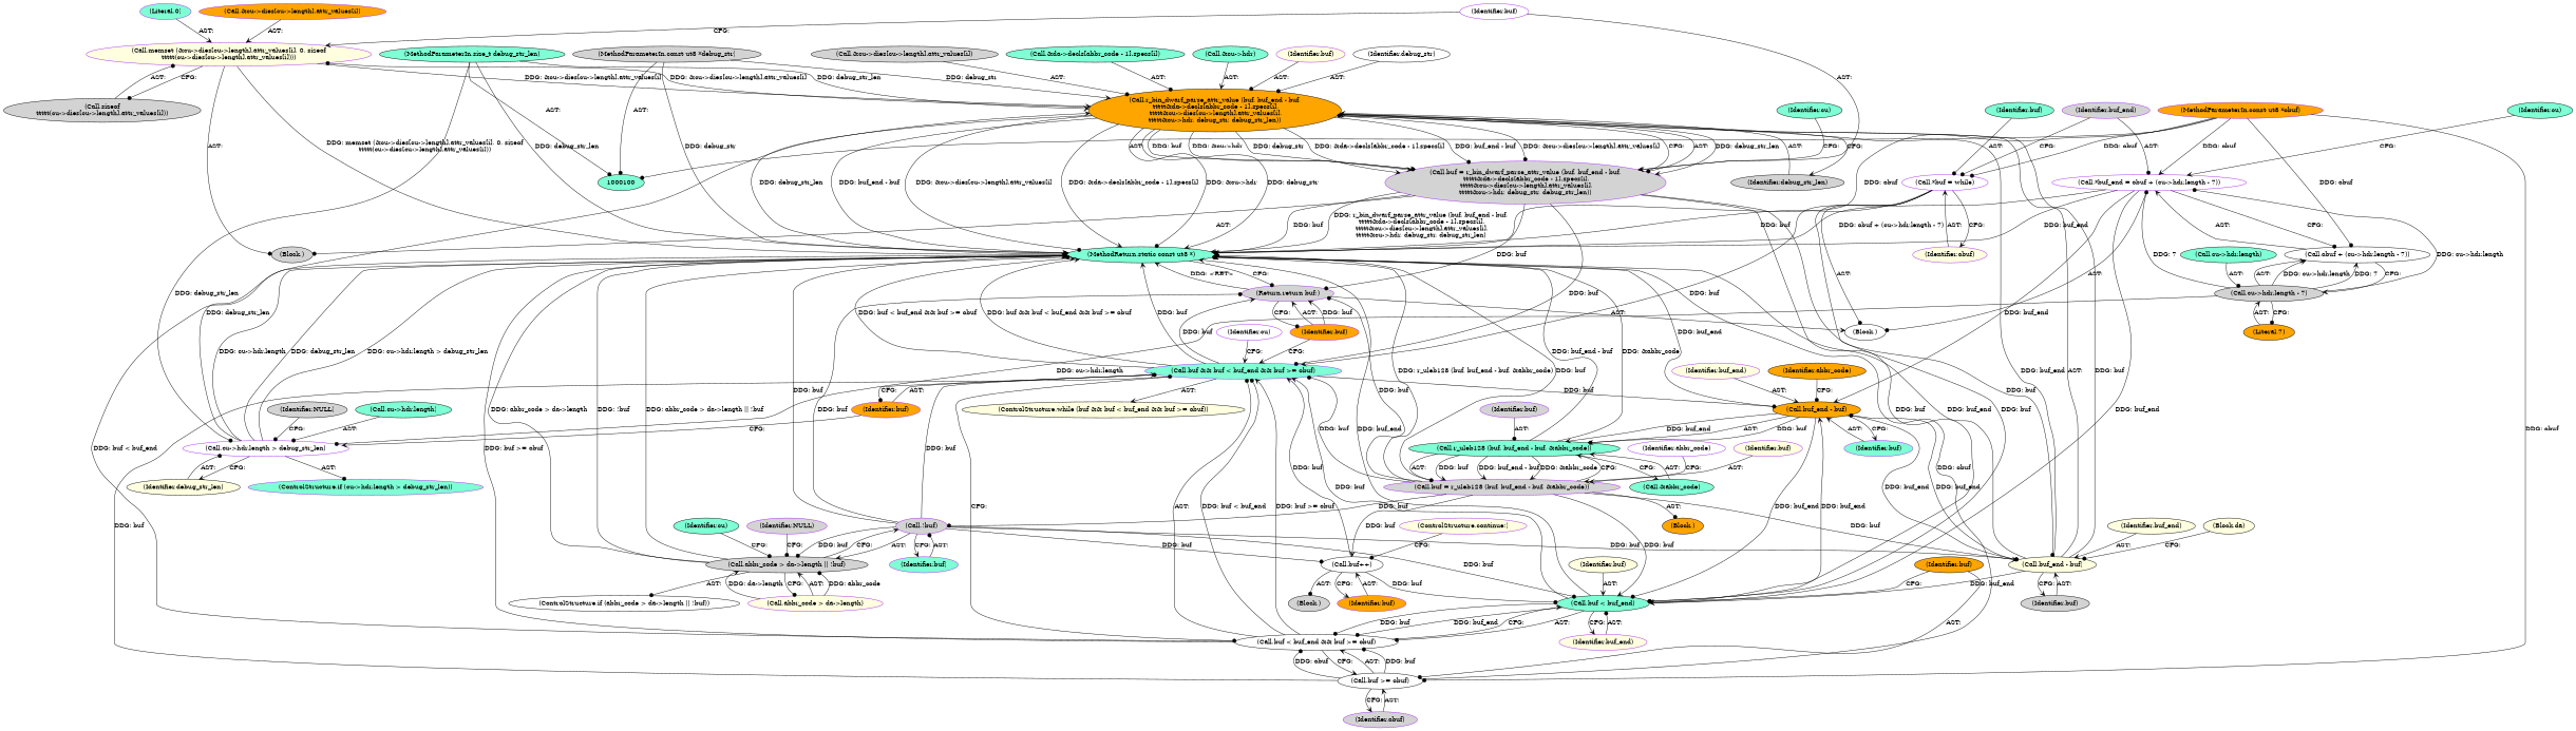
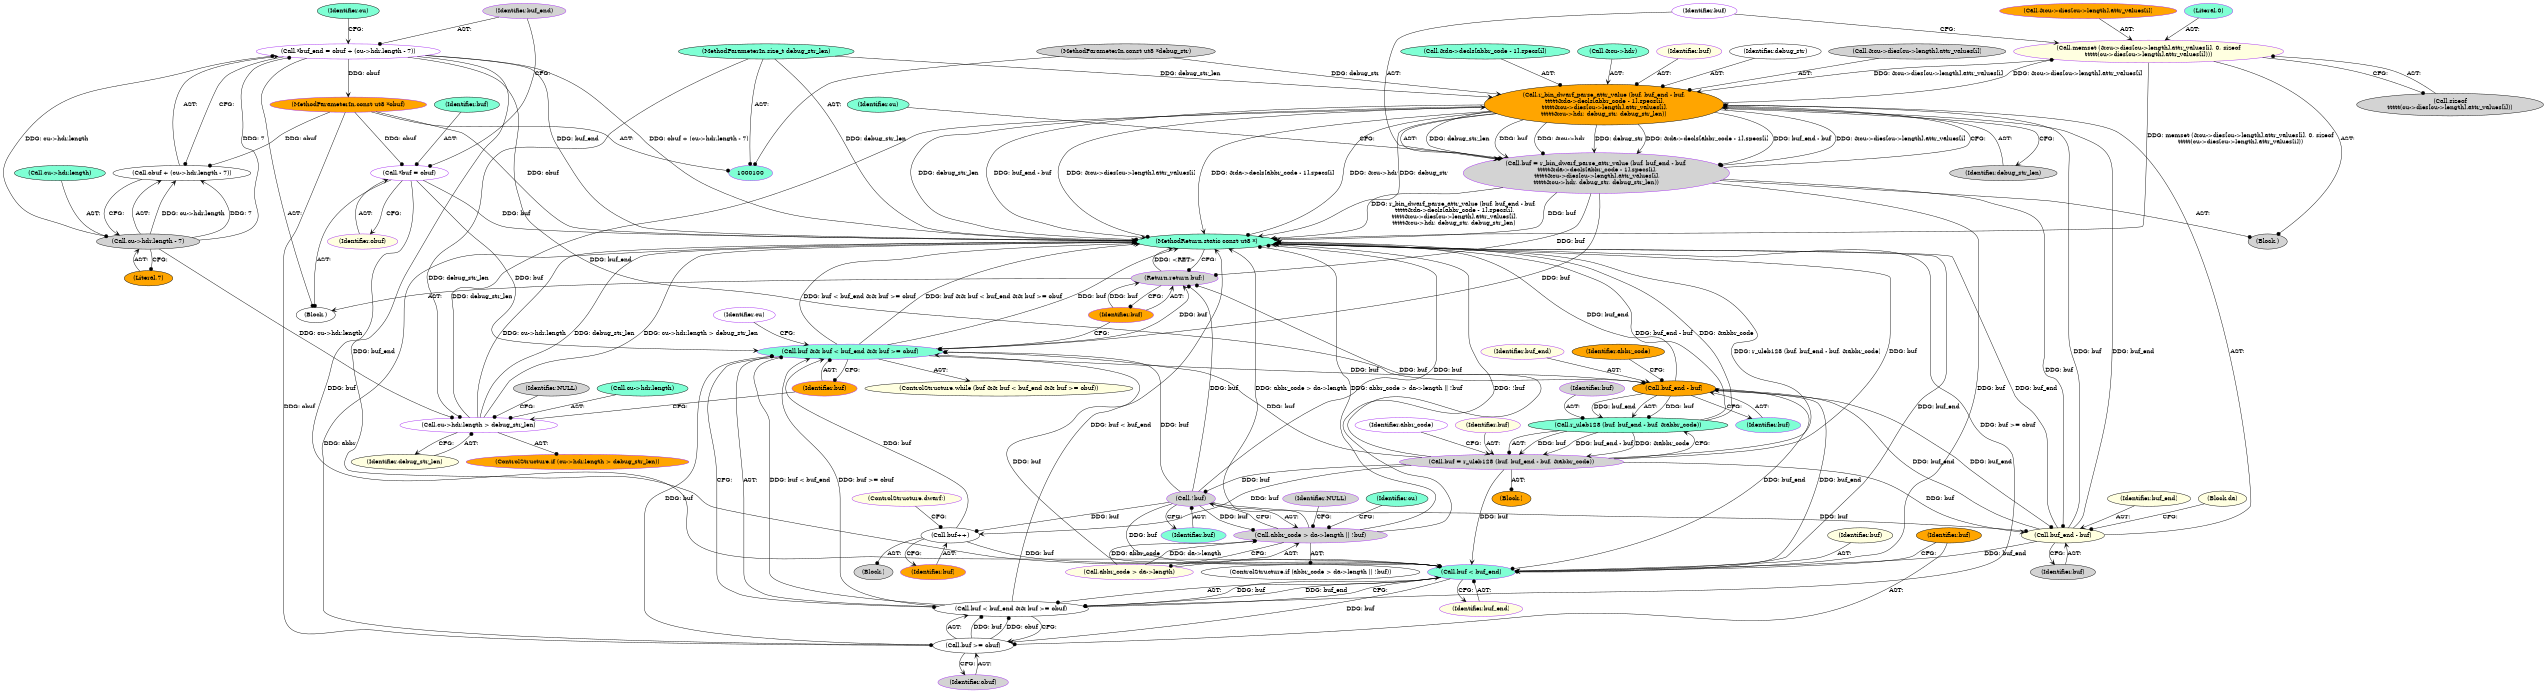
  digraph {
    node [color=black fillcolor=aquamarine style=filled]
    edge [arrowhead=vee]
    n1 [color=purple fillcolor=lightyellow label="(Call,memset (&cu->dies[cu->length].attr_values[i], 0, sizeof\n\t\t\t\t\t(cu->dies[cu->length].attr_values[i])))"]
    n2 [fillcolor=orange label="(Call,r_bin_dwarf_parse_attr_value (buf, buf_end - buf,\n \t\t\t\t\t&da->decls[abbr_code - 1].specs[i],\n \t\t\t\t\t&cu->dies[cu->length].attr_values[i],\n\t\t\t\t\t&cu->hdr, debug_str, debug_str_len))"]
    n3 [fillcolor=lightgrey label="(Block,)"]
    n4 [label="(MethodReturn,static const ut8 *)"]
    n5 [fillcolor=lightgrey label="(Call,sizeof\n\t\t\t\t\t(cu->dies[cu->length].attr_values[i]))"]
    n6 [color=purple fillcolor=lightgrey label="(Call,buf = r_bin_dwarf_parse_attr_value (buf, buf_end - buf,\n \t\t\t\t\t&da->decls[abbr_code - 1].specs[i],\n \t\t\t\t\t&cu->dies[cu->length].attr_values[i],\n\t\t\t\t\t&cu->hdr, debug_str, debug_str_len))"]
    n7 [fillcolor=lightgrey label="(Identifier,debug_str_len)"]
    n8 [color=purple fillcolor=lightgrey label="(Return,return buf;)"]
    n9 [fillcolor=lightyellow label="(Call,buf_end - buf)"]
-   n10 [label="(Call,buf < buf_end)"]
+   n10 [color=purple label="(Call,buf < buf_end)"]
    n11 [color=purple label="(Call,buf && buf < buf_end && buf >= obuf)"]
    n12 [fillcolor=orange label="(Call,buf_end - buf)"]
    n13 [fillcolor=lightgrey label="(Identifier,buf)"]
    n14 [label="(Call,r_uleb128 (buf, buf_end - buf, &abbr_code))"]
    n15 [color=purple label="(Identifier,buf)"]
    n16 [fillcolor=white label="(Call,buf >= obuf)"]
    n17 [fillcolor=white label="(Call,buf < buf_end && buf >= obuf)"]
    n18 [color=purple fillcolor=lightyellow label="(Identifier,buf_end)"]
    n19 [color=purple fillcolor=lightgrey label="(Call,buf = r_uleb128 (buf, buf_end - buf, &abbr_code))"]
-   n20 [label="(Call,&abbr_code)"]
    n21 [color=purple fillcolor=orange label="(Identifier,buf)"]
    n22 [fillcolor=lightyellow label="(ControlStructure,while (buf && buf < buf_end && buf >= obuf))"]
    n23 [color=purple fillcolor=lightgrey label="(Identifier,obuf)"]
    n24 [fillcolor=white label="(Block,)"]
    n25 [color=purple fillcolor=orange label="(Identifier,buf)"]
    n26 [fillcolor=white label="(Call,buf++)"]
    n27 [fillcolor=lightgrey label="(Block,)"]
    n28 [color=purple fillcolor=orange label="(Identifier,buf)"]
    n29 [color=purple fillcolor=lightgrey label="(Call,!buf)"]
-   n30 [fillcolor=lightgrey label="(Call,abbr_code > da->length || !buf)"]
+   n30 [color=purple fillcolor=lightgrey label="(Call,abbr_code > da->length || !buf)"]
    n31 [color=purple label="(Identifier,buf)"]
    n32 [color=purple fillcolor=lightyellow label="(Call,abbr_code > da->length)"]
    n33 [fillcolor=white label="(ControlStructure,if (abbr_code > da->length || !buf))"]
    n34 [fillcolor=orange label="(Block,)"]
-   n35 [color=purple fillcolor=white label="(Call,*buf = while)"]
+   n35 [color=purple fillcolor=white label="(Call,*buf = obuf)"]
    n36 [color=purple fillcolor=lightyellow label="(Identifier,obuf)"]
    n37 [color=purple fillcolor=orange label="(MethodParameterIn,const ut8 *obuf)"]
    n38 [color=purple fillcolor=white label="(Call,*buf_end = obuf + (cu->hdr.length - 7))"]
    n39 [fillcolor=white label="(Call,obuf + (cu->hdr.length - 7))"]
-   1000100
+   1000100 [color=purple]
    n41 [fillcolor=lightgrey label="(Call,cu->hdr.length - 7)"]
    n42 [color=purple fillcolor=white label="(Call,cu->hdr.length > debug_str_len)"]
    n43 [fillcolor=orange label="(Literal,7)"]
    n44 [fillcolor=lightyellow label="(Identifier,debug_str_len)"]
-   n45 [color=purple label="(ControlStructure,if (cu->hdr.length > debug_str_len))"]
+   n45 [color=purple fillcolor=orange label="(ControlStructure,if (cu->hdr.length > debug_str_len))"]
    n46 [fillcolor=lightgrey label="(MethodParameterIn,const ut8 *debug_str)"]
    n47 [label="(MethodParameterIn,size_t debug_str_len)"]
    n48 [fillcolor=lightyellow label="(Identifier,buf)"]
    n49 [fillcolor=lightyellow label="(Identifier,buf_end)"]
    n50 [label="(Identifier,cu)"]
    n51 [fillcolor=lightgrey label="(Call,&cu->dies[cu->length].attr_values[i])"]
    n52 [color=purple fillcolor=lightyellow label="(Identifier,buf_end)"]
    n53 [color=purple fillcolor=white label="(Identifier,abbr_code)"]
    n54 [label="(Call,&da->decls[abbr_code - 1].specs[i])"]
    n55 [label="(Call,cu->hdr.length)"]
    n56 [label="(Identifier,cu)"]
    n57 [label="(Call,&cu->hdr)"]
    n58 [color=purple fillcolor=lightgrey label="(Identifier,NULL)"]
    n59 [label="(Identifier,buf)"]
-   n60 [color=purple fillcolor=lightyellow label="(ControlStructure,continue;)"]
+   n60 [color=purple fillcolor=lightyellow label="(ControlStructure,dwarf;)"]
    n61 [color=purple fillcolor=lightyellow label="(Identifier,buf)"]
    n62 [color=purple fillcolor=lightyellow label="(Identifier,buf)"]
    n63 [fillcolor=lightgrey label="(Identifier,NULL)"]
    n64 [fillcolor=lightyellow label="(Block,da)"]
    n65 [color=purple fillcolor=orange label="(Call,&cu->dies[cu->length].attr_values[i])"]
    n66 [color=purple label="(Literal,0)"]
    n67 [label="(Identifier,cu)"]
    n68 [color=purple fillcolor=lightgrey label="(Identifier,buf)"]
    n69 [color=purple fillcolor=white label="(Identifier,buf)"]
    n70 [color=purple fillcolor=white label="(Identifier,cu)"]
    n71 [color=purple fillcolor=lightgrey label="(Identifier,buf_end)"]
    n72 [label="(Call,cu->hdr.length)"]
    n73 [fillcolor=orange label="(Identifier,buf)"]
    n74 [fillcolor=white label="(Identifier,debug_str)"]
    n75 [fillcolor=orange label="(Identifier,abbr_code)"]
    n1 -> n2 [label="DDG: &cu->dies[cu->length].attr_values[i]"]
    n1 -> n3 [arrowhead=dot label="AST: "]
    n1 -> n4 [arrowhead=dot label="DDG: memset (&cu->dies[cu->length].attr_values[i], 0, sizeof\n\t\t\t\t\t(cu->dies[cu->length].attr_values[i]))"]
    n1 -> n5 [arrowhead=dot label="CFG: "]
    n2 -> n1 [arrowhead=dot label="DDG: &cu->dies[cu->length].attr_values[i]"]
    n2 -> n4 [arrowhead=dot label="DDG: debug_str_len"]
    n2 -> n4 [label="DDG: buf_end - buf"]
    n2 -> n4 [arrowhead=dot label="DDG: &cu->dies[cu->length].attr_values[i]"]
    n2 -> n4 [label="DDG: &da->decls[abbr_code - 1].specs[i]"]
    n2 -> n4 [arrowhead=dot label="DDG: &cu->hdr"]
    n2 -> n4 [label="DDG: debug_str"]
    n2 -> n6 [arrowhead=dot label="AST: "]
    n2 -> n6 [label="DDG: debug_str_len"]
    n2 -> n6 [label="DDG: buf"]
    n2 -> n6 [arrowhead=dot label="DDG: &cu->hdr"]
    n2 -> n6 [label="DDG: debug_str"]
    n2 -> n6 [label="DDG: &da->decls[abbr_code - 1].specs[i]"]
    n2 -> n6 [arrowhead=dot label="DDG: buf_end - buf"]
    n2 -> n6 [arrowhead=dot label="DDG: &cu->dies[cu->length].attr_values[i]"]
    n2 -> n7 [label="CFG: "]
    n4 -> n8 [arrowhead=dot label="CFG: "]
    n5 -> n1 [arrowhead=dot label="AST: "]
    n6 -> n2 [label="CFG: "]
    n6 -> n3 [arrowhead=dot label="AST: "]
    n6 -> n4 [label="DDG: buf"]
    n6 -> n4 [label="DDG: r_bin_dwarf_parse_attr_value (buf, buf_end - buf,\n \t\t\t\t\t&da->decls[abbr_code - 1].specs[i],\n \t\t\t\t\t&cu->dies[cu->length].attr_values[i],\n\t\t\t\t\t&cu->hdr, debug_str, debug_str_len)"]
    n6 -> n8 [arrowhead=dot label="DDG: buf"]
    n6 -> n9 [arrowhead=dot label="DDG: buf"]
    n6 -> n10 [arrowhead=dot label="DDG: buf"]
    n6 -> n11 [arrowhead=dot label="DDG: buf"]
    n7 -> n2 [label="AST: "]
    n8 -> n4 [label="DDG: <RET>"]
    n8 -> n24 [label="AST: "]
    n8 -> n25 [arrowhead=dot label="CFG: "]
    n9 -> n2 [label="AST: "]
    n9 -> n2 [arrowhead=dot label="DDG: buf"]
    n9 -> n2 [label="DDG: buf_end"]
    n9 -> n4 [label="DDG: buf_end"]
    n9 -> n10 [label="DDG: buf_end"]
    n9 -> n12 [arrowhead=dot label="DDG: buf_end"]
    n9 -> n13 [label="CFG: "]
    n10 -> n4 [label="DDG: buf_end"]
    n10 -> n11 [label="DDG: buf"]
    n10 -> n12 [label="DDG: buf_end"]
+   n10 -> n16 [label="DDG: buf"]
    n10 -> n17 [arrowhead=dot label="AST: "]
    n10 -> n17 [arrowhead=dot label="DDG: buf"]
    n10 -> n17 [arrowhead=dot label="DDG: buf_end"]
    n10 -> n18 [label="CFG: "]
    n11 -> n4 [label="DDG: buf < buf_end && buf >= obuf"]
    n11 -> n4 [label="DDG: buf && buf < buf_end && buf >= obuf"]
    n11 -> n4 [label="DDG: buf"]
    n11 -> n8 [label="DDG: buf"]
    n11 -> n12 [arrowhead=dot label="DDG: buf"]
    n11 -> n17 [arrowhead=dot label="CFG: "]
    n11 -> n21 [arrowhead=dot label="CFG: "]
    n11 -> n22 [label="AST: "]
    n12 -> n4 [label="DDG: buf_end"]
    n12 -> n9 [arrowhead=dot label="DDG: buf_end"]
    n12 -> n10 [arrowhead=dot label="DDG: buf_end"]
    n12 -> n14 [label="AST: "]
    n12 -> n14 [arrowhead=dot label="DDG: buf"]
    n12 -> n14 [label="DDG: buf_end"]
    n12 -> n15 [label="CFG: "]
    n13 -> n9 [label="AST: "]
    n14 -> n4 [label="DDG: buf_end - buf"]
    n14 -> n4 [arrowhead=dot label="DDG: &abbr_code"]
    n14 -> n19 [arrowhead=dot label="AST: "]
    n14 -> n19 [label="DDG: buf"]
    n14 -> n19 [label="DDG: buf_end - buf"]
    n14 -> n19 [label="DDG: &abbr_code"]
-   n14 -> n20 [label="CFG: "]
    n15 -> n12 [label="AST: "]
-   n16 -> n4 [arrowhead=dot label="DDG: obuf"]
+   n16 -> n4 [arrowhead=dot label="DDG: abbr"]
    n16 -> n11 [arrowhead=dot label="DDG: buf"]
    n16 -> n17 [label="AST: "]
    n16 -> n17 [arrowhead=dot label="DDG: buf"]
    n16 -> n17 [arrowhead=dot label="DDG: obuf"]
    n16 -> n23 [label="CFG: "]
    n17 -> n4 [label="DDG: buf < buf_end"]
    n17 -> n4 [label="DDG: buf >= obuf"]
    n17 -> n10 [label="CFG: "]
    n17 -> n11 [arrowhead=dot label="AST: "]
    n17 -> n11 [arrowhead=dot label="DDG: buf < buf_end"]
    n17 -> n11 [label="DDG: buf >= obuf"]
    n17 -> n16 [label="CFG: "]
    n18 -> n10 [arrowhead=dot label="AST: "]
    n19 -> n4 [arrowhead=dot label="DDG: r_uleb128 (buf, buf_end - buf, &abbr_code)"]
    n19 -> n4 [arrowhead=dot label="DDG: buf"]
    n19 -> n8 [arrowhead=dot label="DDG: buf"]
    n19 -> n9 [label="DDG: buf"]
    n19 -> n10 [label="DDG: buf"]
    n19 -> n11 [arrowhead=dot label="DDG: buf"]
    n19 -> n14 [label="CFG: "]
    n19 -> n26 [label="DDG: buf"]
    n19 -> n29 [arrowhead=dot label="DDG: buf"]
    n19 -> n34 [arrowhead=dot label="AST: "]
-   n20 -> n14 [label="AST: "]
    n21 -> n11 [arrowhead=dot label="AST: "]
    n21 -> n42 [label="CFG: "]
    n23 -> n16 [label="AST: "]
    n25 -> n8 [label="AST: "]
    n25 -> n8 [label="DDG: buf"]
    n25 -> n11 [label="CFG: "]
    n26 -> n10 [arrowhead=dot label="DDG: buf"]
    n26 -> n11 [label="DDG: buf"]
    n26 -> n27 [arrowhead=dot label="AST: "]
    n26 -> n28 [label="CFG: "]
    n28 -> n26 [label="AST: "]
    n29 -> n4 [arrowhead=dot label="DDG: buf"]
    n29 -> n8 [arrowhead=dot label="DDG: buf"]
    n29 -> n9 [arrowhead=dot label="DDG: buf"]
    n29 -> n10 [arrowhead=dot label="DDG: buf"]
    n29 -> n11 [label="DDG: buf"]
    n29 -> n26 [arrowhead=dot label="DDG: buf"]
    n29 -> n30 [label="AST: "]
    n29 -> n30 [arrowhead=dot label="DDG: buf"]
    n29 -> n31 [label="CFG: "]
    n30 -> n4 [label="DDG: !buf"]
    n30 -> n4 [arrowhead=dot label="DDG: abbr_code > da->length || !buf"]
    n30 -> n4 [label="DDG: abbr_code > da->length"]
    n30 -> n29 [label="CFG: "]
    n30 -> n32 [arrowhead=dot label="CFG: "]
    n30 -> n33 [arrowhead=dot label="AST: "]
    n31 -> n29 [arrowhead=dot label="AST: "]
    n32 -> n30 [label="AST: "]
    n32 -> n30 [arrowhead=dot label="DDG: abbr_code"]
    n32 -> n30 [label="DDG: da->length"]
    n35 -> n4 [arrowhead=dot label="DDG: buf"]
    n35 -> n10 [arrowhead=dot label="DDG: buf"]
    n35 -> n11 [label="DDG: buf"]
    n35 -> n24 [arrowhead=dot label="AST: "]
    n35 -> n36 [label="CFG: "]
    n36 -> n35 [label="AST: "]
    n37 -> n4 [label="DDG: obuf"]
    n37 -> n16 [arrowhead=dot label="DDG: obuf"]
    n37 -> n35 [arrowhead=dot label="DDG: obuf"]
-   n37 -> n38 [label="DDG: obuf"]
+   n38 -> n37 [label="DDG: obuf"]
    n37 -> n39 [arrowhead=dot label="DDG: obuf"]
    n37 -> 1000100 [arrowhead=dot label="AST: "]
    n38 -> n4 [arrowhead=dot label="DDG: buf_end"]
    n38 -> n4 [arrowhead=dot label="DDG: obuf + (cu->hdr.length - 7)"]
    n38 -> n10 [label="DDG: buf_end"]
    n38 -> n12 [label="DDG: buf_end"]
    n38 -> n24 [arrowhead=dot label="AST: "]
    n38 -> n39 [arrowhead=dot label="CFG: "]
    n39 -> n38 [label="AST: "]
    n39 -> n41 [label="CFG: "]
    n41 -> n38 [arrowhead=dot label="DDG: cu->hdr.length"]
    n41 -> n38 [arrowhead=dot label="DDG: 7"]
    n41 -> n39 [label="AST: "]
    n41 -> n39 [label="DDG: cu->hdr.length"]
    n41 -> n39 [label="DDG: 7"]
    n41 -> n42 [arrowhead=dot label="DDG: cu->hdr.length"]
    n41 -> n43 [arrowhead=dot label="CFG: "]
    n42 -> n2 [label="DDG: debug_str_len"]
    n42 -> n4 [label="DDG: cu->hdr.length"]
    n42 -> n4 [arrowhead=dot label="DDG: debug_str_len"]
    n42 -> n4 [label="DDG: cu->hdr.length > debug_str_len"]
    n42 -> n44 [label="CFG: "]
    n42 -> n45 [arrowhead=dot label="AST: "]
    n43 -> n41 [label="AST: "]
    n44 -> n42 [arrowhead=dot label="AST: "]
    n46 -> n2 [label="DDG: debug_str"]
-   n46 -> n4 [label="DDG: debug_str"]
    n46 -> 1000100 [arrowhead=dot label="AST: "]
    n47 -> n2 [label="DDG: debug_str_len"]
    n47 -> n4 [label="DDG: debug_str_len"]
    n47 -> 1000100 [arrowhead=dot label="AST: "]
    n47 -> n42 [arrowhead=dot label="DDG: debug_str_len"]
    n48 -> n10 [label="AST: "]
    n49 -> n9 [label="AST: "]
    n50 -> n6 [label="CFG: "]
    n51 -> n2 [arrowhead=dot label="AST: "]
    n52 -> n12 [label="AST: "]
    n53 -> n19 [label="CFG: "]
    n54 -> n2 [arrowhead=dot label="AST: "]
    n55 -> n41 [arrowhead=dot label="AST: "]
    n56 -> n38 [label="CFG: "]
    n57 -> n2 [label="AST: "]
    n58 -> n30 [arrowhead=dot label="CFG: "]
    n59 -> n35 [arrowhead=dot label="AST: "]
    n60 -> n26 [arrowhead=dot label="CFG: "]
    n61 -> n19 [label="AST: "]
    n62 -> n2 [arrowhead=dot label="AST: "]
    n63 -> n42 [arrowhead=dot label="CFG: "]
    n64 -> n9 [arrowhead=dot label="CFG: "]
    n65 -> n1 [label="AST: "]
    n66 -> n1 [label="AST: "]
    n67 -> n30 [arrowhead=dot label="CFG: "]
    n68 -> n14 [arrowhead=dot label="AST: "]
    n69 -> n1 [label="CFG: "]
    n69 -> n6 [label="AST: "]
    n70 -> n11 [label="CFG: "]
    n71 -> n35 [arrowhead=dot label="CFG: "]
    n71 -> n38 [arrowhead=dot label="AST: "]
    n72 -> n42 [arrowhead=dot label="AST: "]
    n73 -> n10 [label="CFG: "]
    n73 -> n16 [arrowhead=dot label="AST: "]
    n74 -> n2 [arrowhead=dot label="AST: "]
    n75 -> n12 [arrowhead=dot label="CFG: "]
  }
